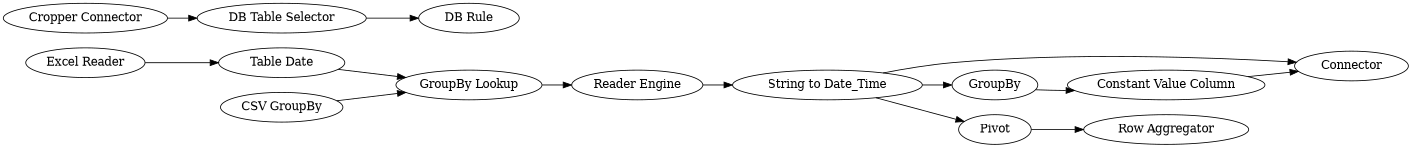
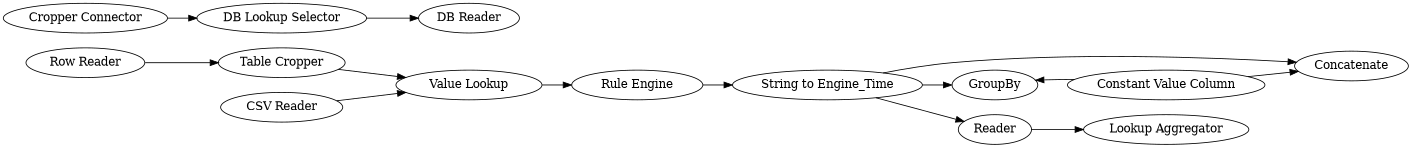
  digraph {
    rankdir=LR
-   n1 [label=Connector]
-   n2 [label="Table Date"]
-   n3 [label="GroupBy Lookup"]
-   n4 [label="Reader Engine"]
-   n5 [label="String to Date_Time"]
+   n1 [label=Concatenate]
+   n2 [label="Table Cropper"]
+   n3 [label="Value Lookup"]
+   n4 [label="Rule Engine"]
+   n5 [label="String to Engine_Time"]
    n6 [label=GroupBy]
-   n7 [label=Pivot]
-   n8 [label="Row Aggregator"]
+   n7 [label=Reader]
+   n8 [label="Lookup Aggregator"]
    n9 [label="Constant Value Column"]
-   n10 [label="DB Table Selector"]
-   n11 [label="DB Rule"]
+   n10 [label="DB Lookup Selector"]
+   n11 [label="DB Reader"]
    n12 [label="Cropper Connector"]
-   n13 [label="CSV GroupBy"]
-   n14 [label="Excel Reader"]
+   n13 [label="CSV Reader"]
+   n14 [label="Row Reader"]
    n2 -> n3
    n3 -> n4
    n4 -> n5
    n5 -> n1
    n5 -> n6
    n5 -> n7
-   n6 -> n9
+   n9 -> n6
    n7 -> n8
    n9 -> n1
    n10 -> n11
    n12 -> n10
    n13 -> n3
    n14 -> n2
  }
